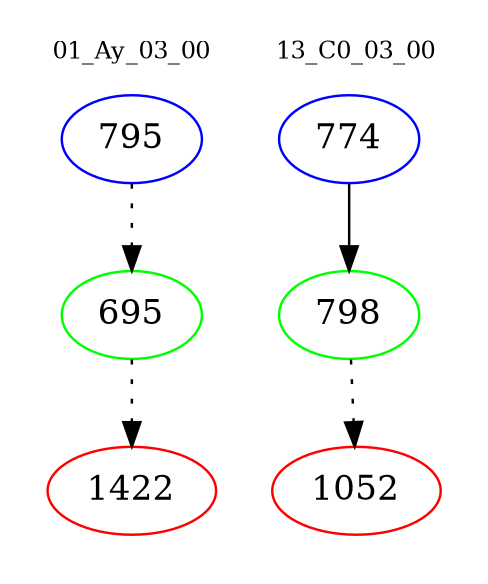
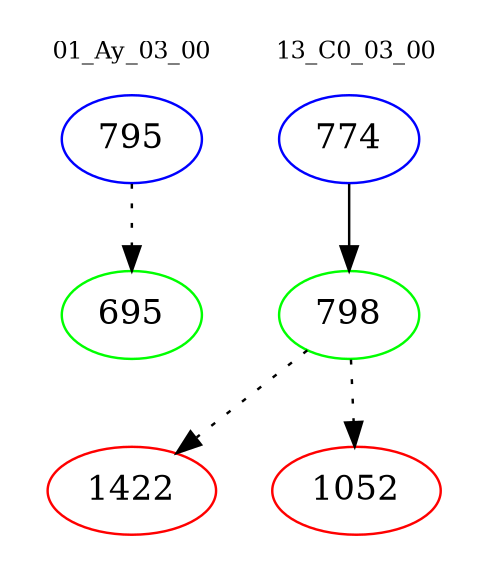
  digraph {
    node [color=blue]
    edge [color=black style=dotted]
    n1 [label=795]
    n2 [color=green label=695]
    n3 [color=red label=1422]
    n4 [label=774]
    n5 [color=green label=798]
    n6 [color=red label=1052]
    subgraph cluster_1 {
      color=white
      fontsize=10
      label="01_Ay_03_00"
      n1
      n2
      n3
    }
    subgraph cluster_2 {
      color=white
      fontsize=10
      label="13_C0_03_00"
      n4
      n5
      n6
    }
    n1 -> n2
-   n2 -> n3
+   n5 -> n3
    n4 -> n5 [style=solid]
    n5 -> n6
  }
